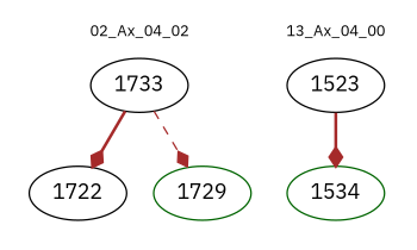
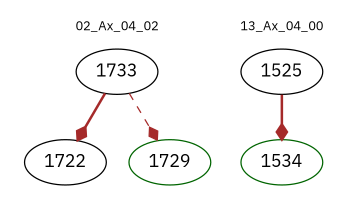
  digraph {
    fontname="IBM Plex Sans"
    node [color=black fillcolor=white fontname="IBM Plex Sans" style=filled]
    edge [arrowhead=diamond color=brown fontname="IBM Plex Sans" style=bold]
    n1 [label=1733]
    n2 [label=1722]
    n3 [color=darkgreen label=1729]
-   n4 [label=1523]
+   n4 [label=1525]
    n5 [color=darkgreen label=1534]
    subgraph cluster_1 {
      color=white
      fontsize=10
      label="02_Ax_04_02"
      n1
      n2
      n3
    }
    subgraph cluster_2 {
      color=white
      fontsize=10
      label="13_Ax_04_00"
      n4
      n5
    }
    n1 -> n2
    n1 -> n3 [style=dashed]
    n4 -> n5
  }
